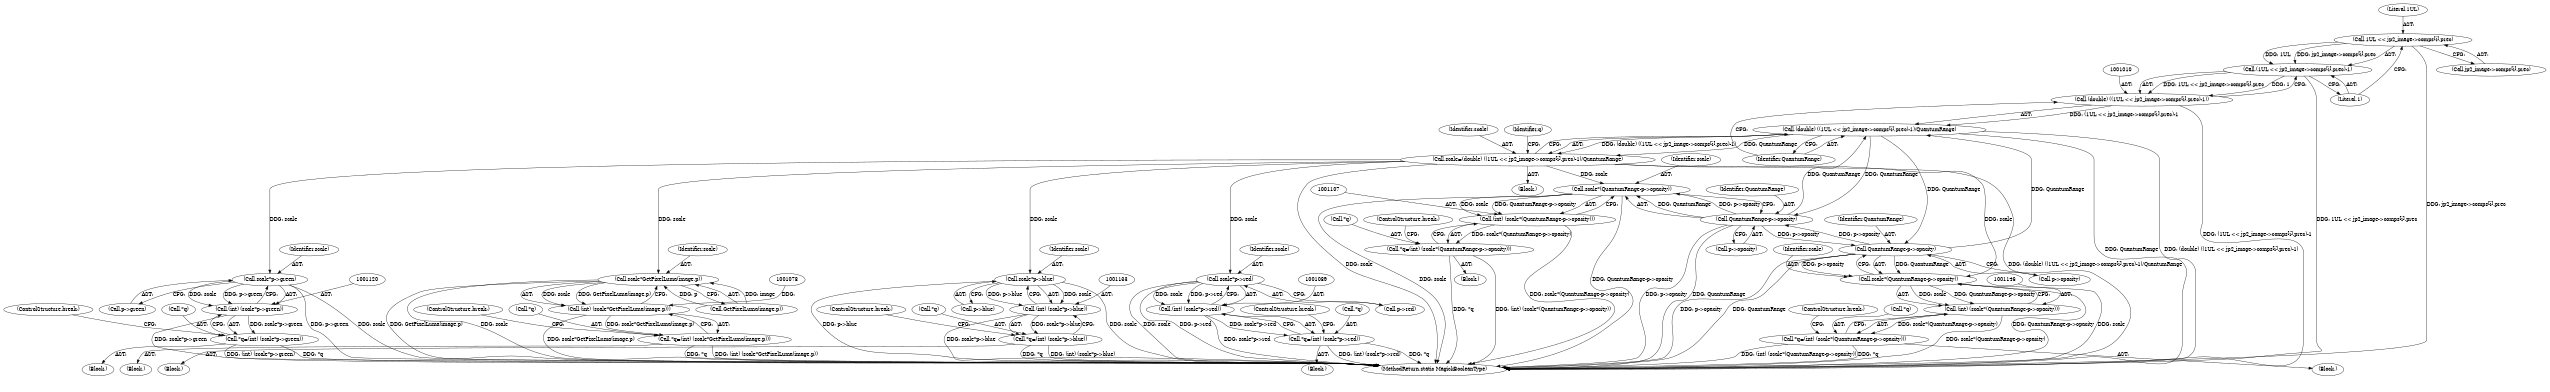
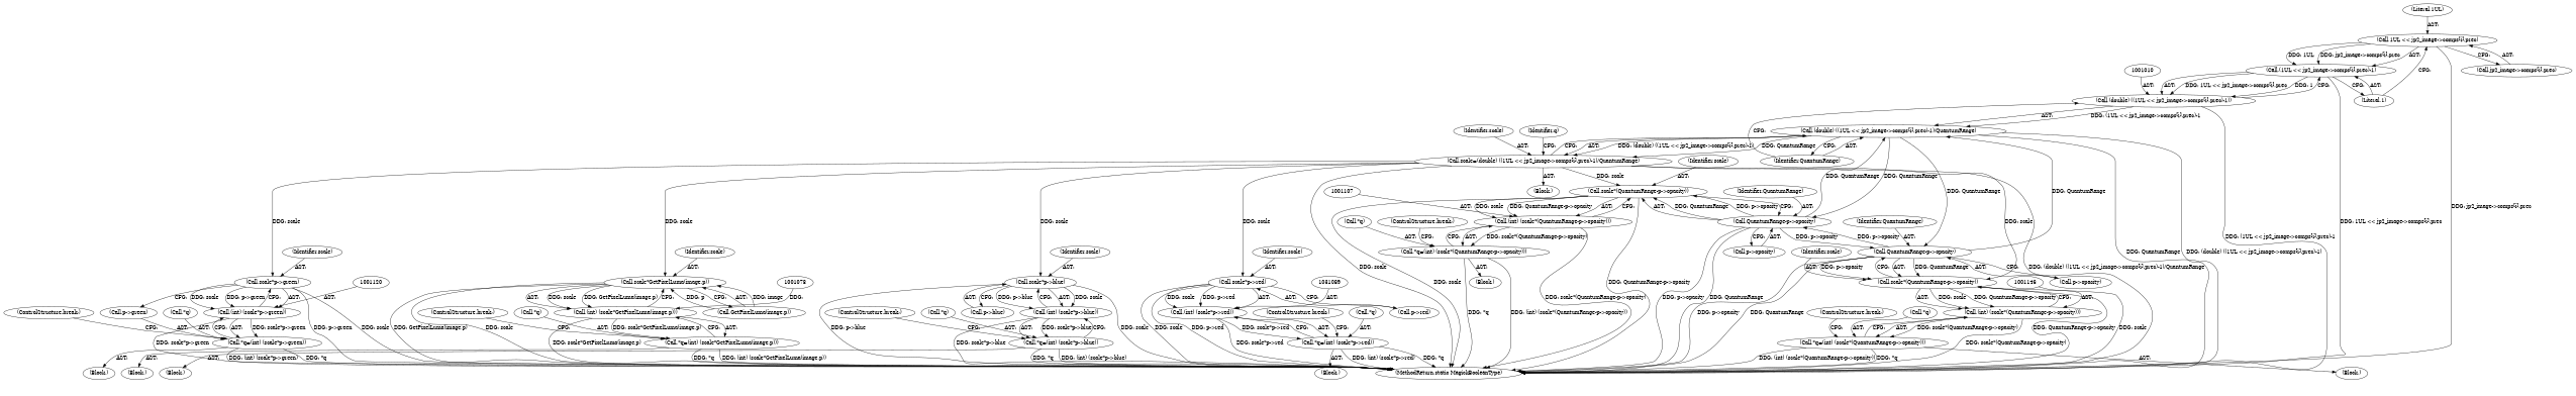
  digraph {
    n1 [label="(Call,1UL << jp2_image->comps[i].prec)"]
    n2 [label="(Call,(1UL << jp2_image->comps[i].prec)-1)"]
    n3 [label="(Call,jp2_image->comps[i].prec)"]
    n4 [label="(MethodReturn,static MagickBooleanType)"]
    n5 [label="(Call,(double) ((1UL << jp2_image->comps[i].prec)-1))"]
    n6 [label="(Literal,1)"]
    n7 [label="(Call,(double) ((1UL << jp2_image->comps[i].prec)-1)/QuantumRange)"]
    n8 [label="(Call,scale=(double) ((1UL << jp2_image->comps[i].prec)-1)/QuantumRange)"]
    n9 [label="(Call,QuantumRange-p->opacity)"]
    n10 [label="(Call,QuantumRange-p->opacity)"]
    n11 [label="(Identifier,QuantumRange)"]
    n12 [label="(Call,scale*GetPixelLuma(image,p))"]
    n13 [label="(Call,scale*p->red)"]
    n14 [label="(Call,scale*(QuantumRange-p->opacity))"]
    n15 [label="(Call,scale*p->green)"]
    n16 [label="(Call,scale*p->blue)"]
    n17 [label="(Call,scale*(QuantumRange-p->opacity))"]
    n18 [label="(Block,)"]
    n19 [label="(Call,p->opacity)"]
    n20 [label="(Call,p->opacity)"]
    n21 [label="(Call,(int) (scale*GetPixelLuma(image,p)))"]
    n22 [label="(Call,GetPixelLuma(image,p))"]
    n23 [label="(Call,(int) (scale*p->red))"]
    n24 [label="(Call,p->red)"]
    n25 [label="(Call,(int) (scale*(QuantumRange-p->opacity)))"]
    n26 [label="(Call,(int) (scale*p->green))"]
    n27 [label="(Call,p->green)"]
    n28 [label="(Call,(int) (scale*p->blue))"]
    n29 [label="(Call,p->blue)"]
    n30 [label="(Call,(int) (scale*(QuantumRange-p->opacity)))"]
    n31 [label="(Call,*q=(int) (scale*GetPixelLuma(image,p)))"]
    n32 [label="(Block,)"]
    n33 [label="(Call,*q=(int) (scale*p->red))"]
    n34 [label="(Block,)"]
    n35 [label="(Call,*q=(int) (scale*(QuantumRange-p->opacity)))"]
    n36 [label="(Block,)"]
    n37 [label="(Call,*q=(int) (scale*p->green))"]
    n38 [label="(Block,)"]
    n39 [label="(Call,*q=(int) (scale*p->blue))"]
    n40 [label="(Block,)"]
    n41 [label="(Call,*q=(int) (scale*(QuantumRange-p->opacity)))"]
    n42 [label="(Block,)"]
    n43 [label="(Call,*q)"]
    n44 [label="(Call,*q)"]
    n45 [label="(Identifier,scale)"]
    n46 [label="(Identifier,scale)"]
    n47 [label="(Identifier,scale)"]
    n48 [label="(Identifier,scale)"]
    n49 [label="(ControlStructure,break;)"]
    n50 [label="(Identifier,q)"]
    n51 [label="(ControlStructure,break;)"]
    n52 [label="(Identifier,QuantumRange)"]
    n53 [label="(Identifier,QuantumRange)"]
    n54 [label="(ControlStructure,break;)"]
    n55 [label="(Identifier,scale)"]
    n56 [label="(Identifier,scale)"]
    n57 [label="(Call,*q)"]
    n58 [label="(ControlStructure,break;)"]
    n59 [label="(Call,*q)"]
    n60 [label="(Call,*q)"]
    n61 [label="(ControlStructure,break;)"]
    n62 [label="(Literal,1UL)"]
    n63 [label="(ControlStructure,break;)"]
    n64 [label="(Identifier,scale)"]
    n65 [label="(Call,*q)"]
    1001010
    1001078
-   1001089
+   1001089 [label=1031089]
    1001107
    1001120
-   1001133
    1001146
    n1 -> n2 [label="AST: "]
    n1 -> n2 [label="DDG: 1UL"]
    n1 -> n2 [label="DDG: jp2_image->comps[i].prec"]
    n1 -> n3 [label="CFG: "]
    n1 -> n4 [label="DDG: jp2_image->comps[i].prec"]
    n2 -> n4 [label="DDG: 1UL << jp2_image->comps[i].prec"]
    n2 -> n5 [label="AST: "]
    n2 -> n5 [label="DDG: 1UL << jp2_image->comps[i].prec"]
    n2 -> n5 [label="DDG: 1"]
    n2 -> n6 [label="CFG: "]
    n3 -> n1 [label="AST: "]
    n5 -> n2 [label="CFG: "]
    n5 -> n4 [label="DDG: (1UL << jp2_image->comps[i].prec)-1"]
    n5 -> n7 [label="AST: "]
    n5 -> n7 [label="DDG: (1UL << jp2_image->comps[i].prec)-1"]
    n6 -> n1 [label="CFG: "]
    n6 -> n2 [label="AST: "]
    n7 -> n4 [label="DDG: (double) ((1UL << jp2_image->comps[i].prec)-1)"]
    n7 -> n4 [label="DDG: QuantumRange"]
    n7 -> n8 [label="AST: "]
    n7 -> n8 [label="DDG: (double) ((1UL << jp2_image->comps[i].prec)-1)"]
    n7 -> n8 [label="DDG: QuantumRange"]
    n7 -> n9 [label="DDG: QuantumRange"]
    n7 -> n10 [label="DDG: QuantumRange"]
    n7 -> n11 [label="CFG: "]
    n8 -> n4 [label="DDG: (double) ((1UL << jp2_image->comps[i].prec)-1)/QuantumRange"]
    n8 -> n4 [label="DDG: scale"]
    n8 -> n7 [label="CFG: "]
    n8 -> n12 [label="DDG: scale"]
    n8 -> n13 [label="DDG: scale"]
    n8 -> n14 [label="DDG: scale"]
    n8 -> n15 [label="DDG: scale"]
    n8 -> n16 [label="DDG: scale"]
    n8 -> n17 [label="DDG: scale"]
    n8 -> n18 [label="AST: "]
    n9 -> n4 [label="DDG: QuantumRange"]
    n9 -> n4 [label="DDG: p->opacity"]
    n9 -> n7 [label="DDG: QuantumRange"]
    n9 -> n10 [label="DDG: p->opacity"]
    n9 -> n14 [label="AST: "]
    n9 -> n14 [label="DDG: QuantumRange"]
    n9 -> n14 [label="DDG: p->opacity"]
    n9 -> n19 [label="CFG: "]
    n10 -> n4 [label="DDG: p->opacity"]
    n10 -> n4 [label="DDG: QuantumRange"]
    n10 -> n7 [label="DDG: QuantumRange"]
    n10 -> n9 [label="DDG: p->opacity"]
    n10 -> n17 [label="AST: "]
    n10 -> n17 [label="DDG: QuantumRange"]
    n10 -> n17 [label="DDG: p->opacity"]
    n10 -> n20 [label="CFG: "]
    n11 -> n5 [label="CFG: "]
    n11 -> n7 [label="AST: "]
    n12 -> n4 [label="DDG: scale"]
    n12 -> n4 [label="DDG: GetPixelLuma(image,p)"]
    n12 -> n21 [label="AST: "]
    n12 -> n21 [label="DDG: scale"]
    n12 -> n21 [label="DDG: GetPixelLuma(image,p)"]
    n12 -> n22 [label="CFG: "]
    n13 -> n4 [label="DDG: scale"]
    n13 -> n4 [label="DDG: p->red"]
    n13 -> n23 [label="AST: "]
    n13 -> n23 [label="DDG: scale"]
    n13 -> n23 [label="DDG: p->red"]
    n13 -> n24 [label="CFG: "]
    n14 -> n4 [label="DDG: scale"]
    n14 -> n4 [label="DDG: QuantumRange-p->opacity"]
    n14 -> n9 [label="CFG: "]
    n14 -> n25 [label="AST: "]
    n14 -> n25 [label="DDG: scale"]
    n14 -> n25 [label="DDG: QuantumRange-p->opacity"]
    n15 -> n4 [label="DDG: p->green"]
    n15 -> n4 [label="DDG: scale"]
    n15 -> n26 [label="AST: "]
    n15 -> n26 [label="DDG: scale"]
    n15 -> n26 [label="DDG: p->green"]
    n15 -> n27 [label="CFG: "]
    n16 -> n4 [label="DDG: scale"]
    n16 -> n4 [label="DDG: p->blue"]
    n16 -> n28 [label="AST: "]
    n16 -> n28 [label="DDG: scale"]
    n16 -> n28 [label="DDG: p->blue"]
    n16 -> n29 [label="CFG: "]
    n17 -> n4 [label="DDG: scale"]
    n17 -> n4 [label="DDG: QuantumRange-p->opacity"]
    n17 -> n10 [label="CFG: "]
    n17 -> n30 [label="AST: "]
    n17 -> n30 [label="DDG: scale"]
    n17 -> n30 [label="DDG: QuantumRange-p->opacity"]
    n19 -> n9 [label="AST: "]
    n20 -> n10 [label="AST: "]
    n21 -> n4 [label="DDG: scale*GetPixelLuma(image,p)"]
    n21 -> n12 [label="CFG: "]
    n21 -> n31 [label="AST: "]
    n21 -> n31 [label="DDG: scale*GetPixelLuma(image,p)"]
    n22 -> n12 [label="AST: "]
    n22 -> n12 [label="DDG: image"]
    n22 -> n12 [label="DDG: p"]
    n23 -> n4 [label="DDG: scale*p->red"]
-   n23 -> n13 [label="CFG: "]
    n23 -> n33 [label="AST: "]
    n23 -> n33 [label="DDG: scale*p->red"]
    n24 -> n13 [label="AST: "]
    n25 -> n4 [label="DDG: scale*(QuantumRange-p->opacity)"]
    n25 -> n14 [label="CFG: "]
    n25 -> n35 [label="AST: "]
    n25 -> n35 [label="DDG: scale*(QuantumRange-p->opacity)"]
    n26 -> n4 [label="DDG: scale*p->green"]
    n26 -> n15 [label="CFG: "]
    n26 -> n37 [label="AST: "]
    n26 -> n37 [label="DDG: scale*p->green"]
-   n27 -> n15 [label="AST: "]
+   n27 -> n37 [label="AST: "]
    n28 -> n4 [label="DDG: scale*p->blue"]
    n28 -> n16 [label="CFG: "]
    n28 -> n39 [label="AST: "]
    n28 -> n39 [label="DDG: scale*p->blue"]
    n29 -> n16 [label="AST: "]
    n30 -> n4 [label="DDG: scale*(QuantumRange-p->opacity)"]
    n30 -> n17 [label="CFG: "]
    n30 -> n41 [label="AST: "]
    n30 -> n41 [label="DDG: scale*(QuantumRange-p->opacity)"]
    n31 -> n4 [label="DDG: *q"]
    n31 -> n4 [label="DDG: (int) (scale*GetPixelLuma(image,p))"]
    n31 -> n21 [label="CFG: "]
    n31 -> n32 [label="AST: "]
    n33 -> n4 [label="DDG: (int) (scale*p->red)"]
    n33 -> n4 [label="DDG: *q"]
    n33 -> n23 [label="CFG: "]
    n33 -> n34 [label="AST: "]
    n35 -> n4 [label="DDG: *q"]
    n35 -> n4 [label="DDG: (int) (scale*(QuantumRange-p->opacity))"]
    n35 -> n25 [label="CFG: "]
    n35 -> n36 [label="AST: "]
    n37 -> n4 [label="DDG: (int) (scale*p->green)"]
    n37 -> n4 [label="DDG: *q"]
    n37 -> n26 [label="CFG: "]
    n37 -> n38 [label="AST: "]
    n39 -> n4 [label="DDG: *q"]
    n39 -> n4 [label="DDG: (int) (scale*p->blue)"]
    n39 -> n28 [label="CFG: "]
    n39 -> n40 [label="AST: "]
    n41 -> n4 [label="DDG: (int) (scale*(QuantumRange-p->opacity))"]
    n41 -> n4 [label="DDG: *q"]
    n41 -> n30 [label="CFG: "]
    n41 -> n42 [label="AST: "]
    n43 -> n41 [label="AST: "]
    n44 -> n31 [label="AST: "]
    n45 -> n12 [label="AST: "]
    n46 -> n13 [label="AST: "]
    n47 -> n8 [label="AST: "]
    n48 -> n17 [label="AST: "]
    n49 -> n37 [label="CFG: "]
    n50 -> n8 [label="CFG: "]
    n51 -> n33 [label="CFG: "]
    n52 -> n10 [label="AST: "]
    n53 -> n9 [label="AST: "]
    n54 -> n35 [label="CFG: "]
    n55 -> n15 [label="AST: "]
    n56 -> n14 [label="AST: "]
    n57 -> n33 [label="AST: "]
    n58 -> n39 [label="CFG: "]
    n59 -> n35 [label="AST: "]
    n60 -> n37 [label="AST: "]
    n61 -> n41 [label="CFG: "]
    n62 -> n1 [label="AST: "]
    n63 -> n31 [label="CFG: "]
    n64 -> n16 [label="AST: "]
    n65 -> n39 [label="AST: "]
    1001010 -> n5 [label="AST: "]
    1001078 -> n21 [label="DDG: "]
    1001089 -> n23 [label="AST: "]
    1001107 -> n25 [label="AST: "]
    1001120 -> n26 [label="AST: "]
-   1001133 -> n28 [label="AST: "]
    1001146 -> n30 [label="AST: "]
  }
